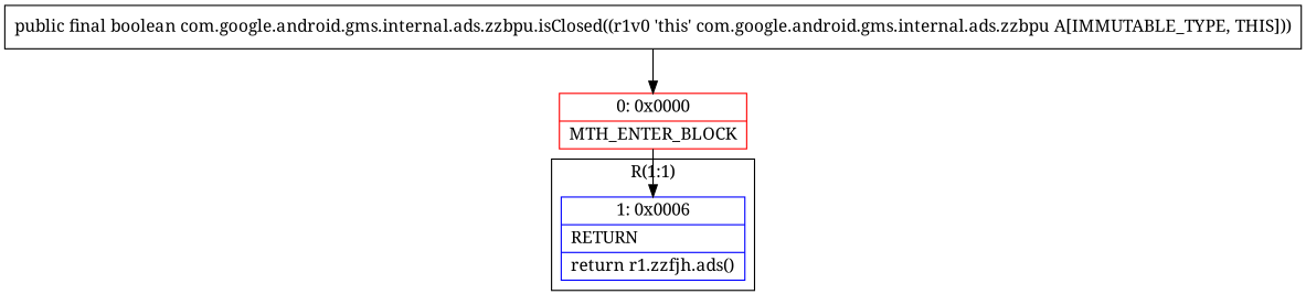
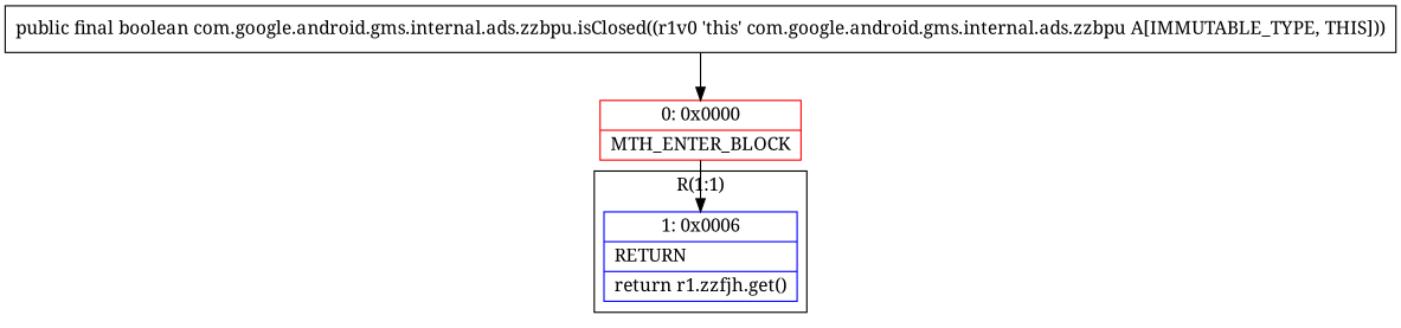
  digraph {
    fontname="Noto Serif"
    node [shape=record fontname="Noto Serif"]
    edge [fontname="Noto Serif"]
-   n1 [color=blue label="{1\:\ 0x0006|RETURN\l|return r1.zzfjh.ads()\l}"]
+   n1 [color=blue label="{1\:\ 0x0006|RETURN\l|return r1.zzfjh.get()\l}"]
    n2 [color=red label="{0\:\ 0x0000|MTH_ENTER_BLOCK\l}"]
    n3 [label="{public final boolean com.google.android.gms.internal.ads.zzbpu.isClosed((r1v0 'this' com.google.android.gms.internal.ads.zzbpu A[IMMUTABLE_TYPE, THIS])) }"]
    subgraph cluster_1 {
      label="R(1:1)"
      n1
    }
    n2 -> n1
    n3 -> n2
  }
